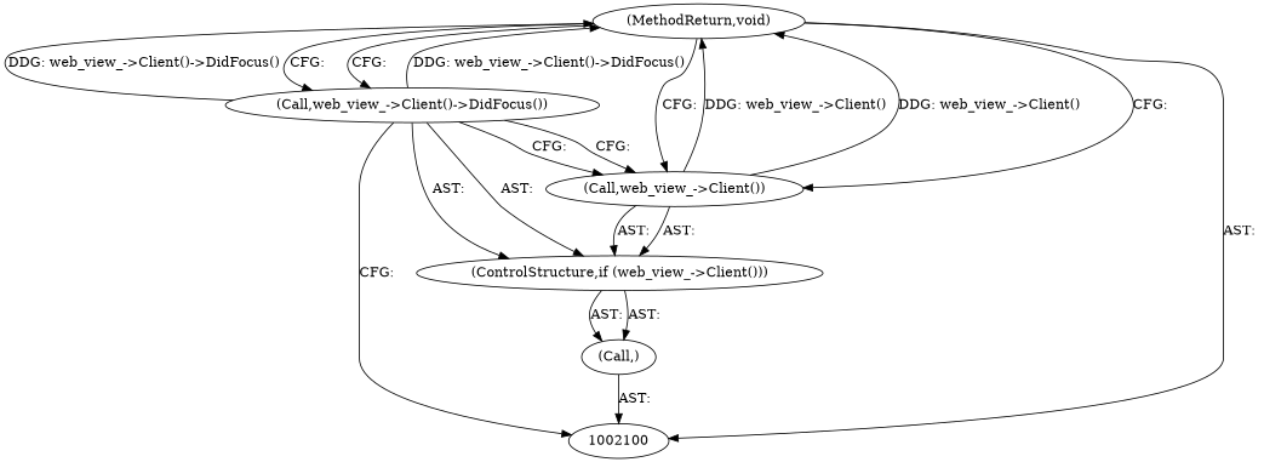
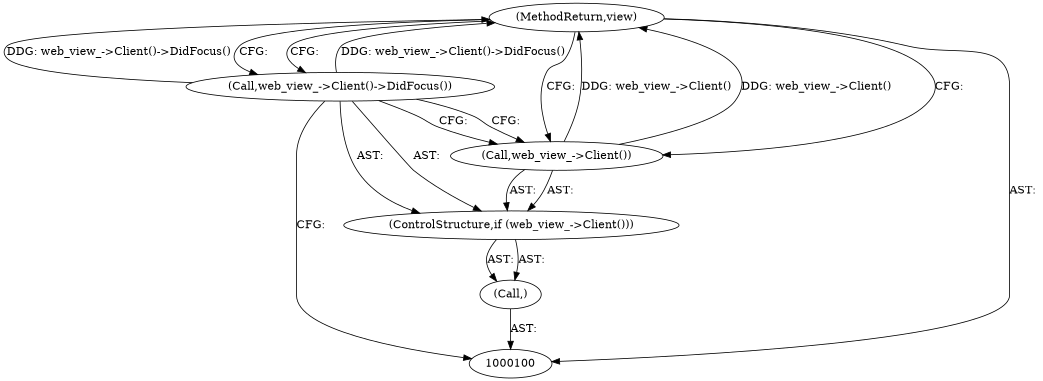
  digraph {
-   n1 [label="(MethodReturn,void)"]
+   n1 [label="(MethodReturn,view)"]
    n2 [label="(Call,web_view_->Client())"]
    n3 [label="(Call,web_view_->Client()->DidFocus())"]
-   1000100 [label=1002100]
+   1000100
    n5 [label="(ControlStructure,if (web_view_->Client()))"]
    n6 [label="(Call,)"]
    n1 -> n2 [label="CFG: "]
    n1 -> n2 [label="CFG: "]
    n1 -> n3 [label="CFG: "]
    n1 -> n3 [label="CFG: "]
    n1 -> 1000100 [label="AST: "]
    n2 -> n1 [label="DDG: web_view_->Client()"]
    n2 -> n1 [label="DDG: web_view_->Client()"]
    n2 -> n5 [label="AST: "]
    n2 -> n5 [label="AST: "]
    n3 -> n1 [label="DDG: web_view_->Client()->DidFocus()"]
    n3 -> n1 [label="DDG: web_view_->Client()->DidFocus()"]
    n3 -> n2 [label="CFG: "]
    n3 -> n2 [label="CFG: "]
    n3 -> 1000100 [label="CFG: "]
    n3 -> n5 [label="AST: "]
    n3 -> n5 [label="AST: "]
    n5 -> n6 [label="AST: "]
    n5 -> n6 [label="AST: "]
    n6 -> 1000100 [label="AST: "]
  }
